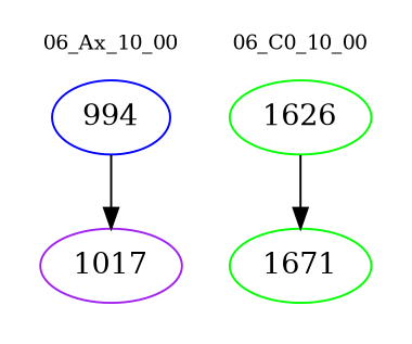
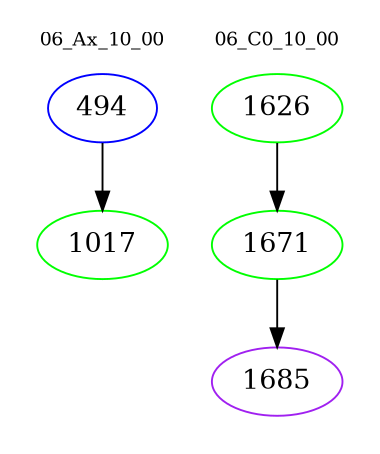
  digraph {
    node [color=purple]
    edge [color=black]
-   n1 [color=blue label=994]
-   n2 [label=1017]
+   n1 [color=blue label=494]
+   n2 [color=green label=1017]
    n3 [color=green label=1626]
    n4 [color=green label=1671]
+   n5 [label=1685]
    subgraph cluster_1 {
      color=white
      fontsize=10
      label="06_Ax_10_00"
      n1
      n2
    }
    subgraph cluster_2 {
      color=white
      fontsize=10
      label="06_C0_10_00"
      n3
      n4
+     n5
    }
    n1 -> n2
    n3 -> n4
+   n4 -> n5
  }
